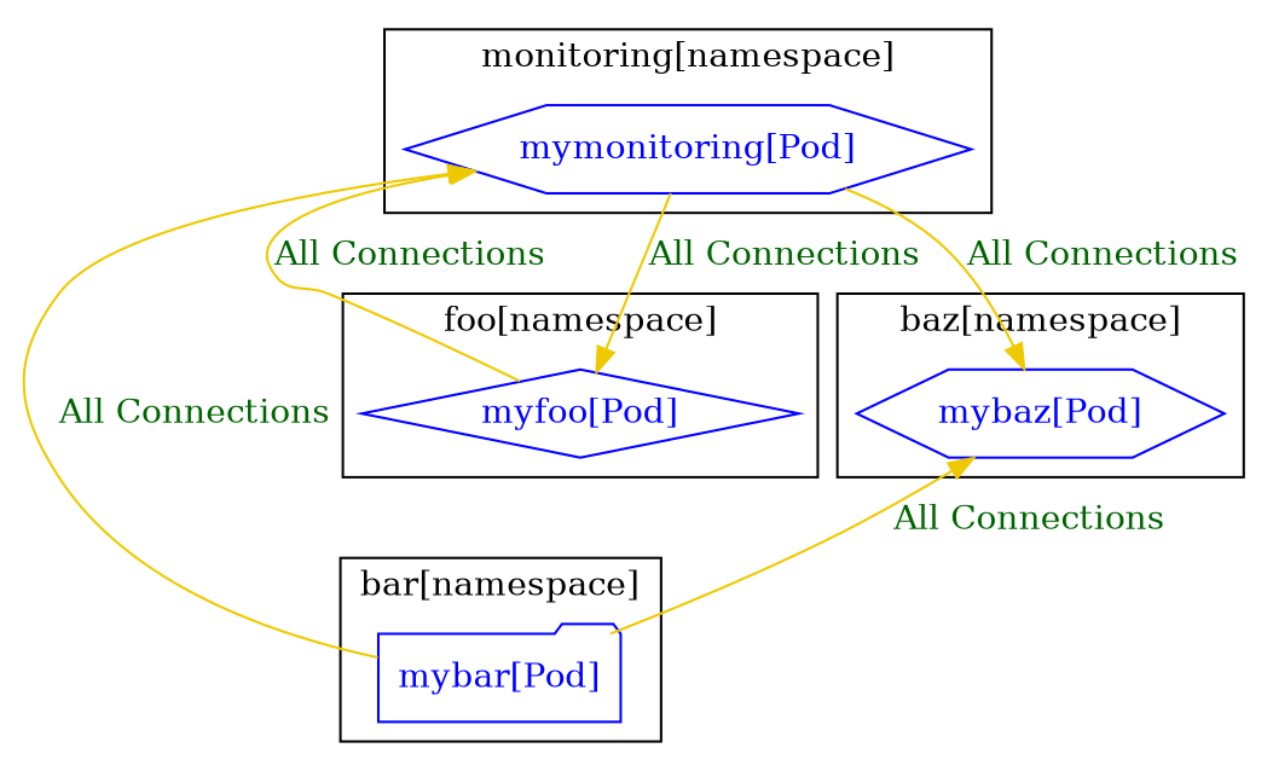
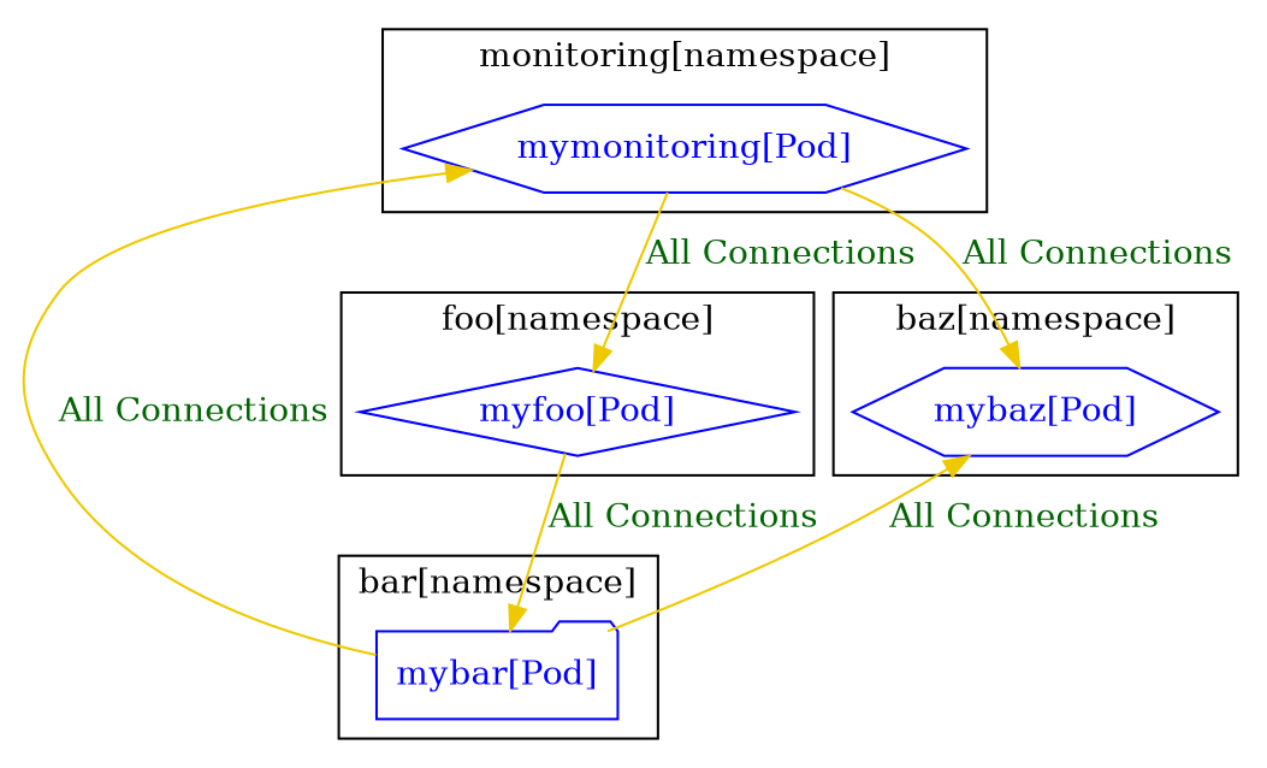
  digraph {
    node [color=blue fontcolor=blue shape=hexagon]
    edge [color=gold2 fontcolor=darkgreen weight=0.5]
    n1 [label="mybaz[Pod]"]
    n2 [label="mybar[Pod]" shape=folder]
    n3 [label="myfoo[Pod]" shape=diamond]
    n4 [label="mymonitoring[Pod]"]
    subgraph cluster_1 {
      color=black
      fontcolor=black
      label="baz[namespace]"
      n1
    }
    subgraph cluster_2 {
      color=black
      fontcolor=black
      label="bar[namespace]"
      n2
    }
    subgraph cluster_3 {
      color=black
      fontcolor=black
      label="foo[namespace]"
      n3
    }
    subgraph cluster_4 {
      color=black
      fontcolor=black
      label="monitoring[namespace]"
      n4
    }
    n2 -> n1 [label="All Connections"]
    n2 -> n4 [label="All Connections"]
-   n3 -> n4 [label="All Connections"]
+   n3 -> n2 [label="All Connections"]
    n4 -> n1 [label="All Connections" weight=1]
    n4 -> n3 [label="All Connections" weight=1]
  }
